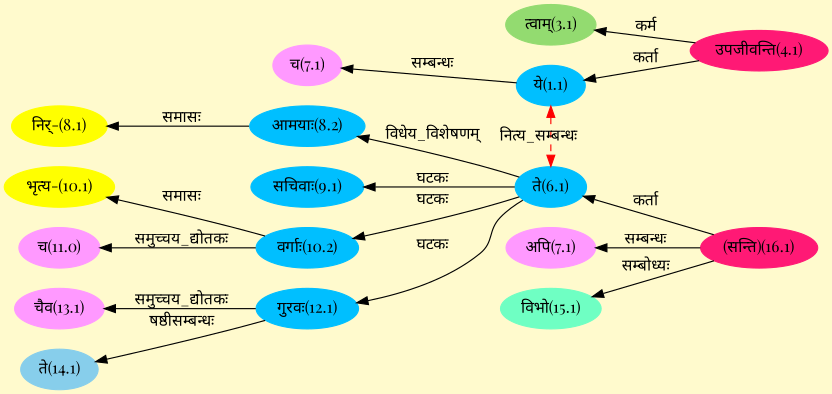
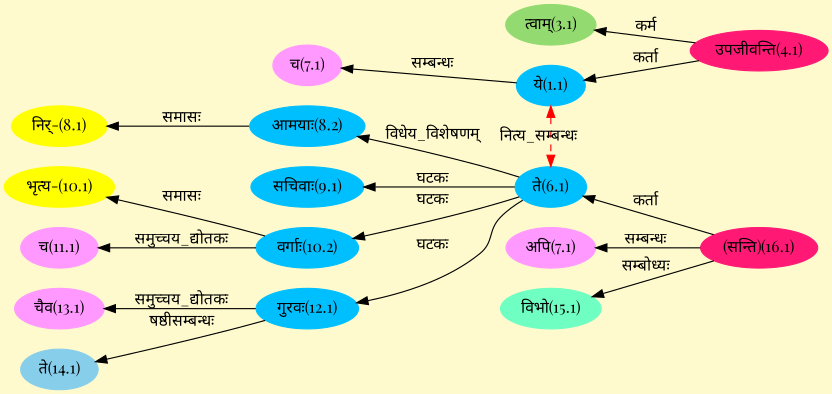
  digraph {
    bgcolor=lemonchiffon1
    compound=true
    fontname="Playfair Display"
    rankdir=LR
    node [color="#00BFFF" fontname="Playfair Display" style=filled]
    edge [dir=back fontname="Playfair Display"]
    n1 [label="ये(1.1)"]
    n2 [label="ते(6.1)"]
    n3 [color="#FF1975" label="उपजीवन्ति(4.1)"]
    n4 [color="#FF1975" label="(सन्ति)(16.1)"]
    n5 [color="#FF99FF" label="च(7.1)"]
    n6 [color="#93DB70" label="त्वाम्(3.1)"]
    n7 [color="#FF99FF" label="अपि(7.1)"]
    n8 [color="#FFFF00" label="निर्-(8.1)"]
    n9 [label="आमयाः(8.2)"]
    n10 [label="सचिवाः(9.1)"]
    n11 [color="#FFFF00" label="भृत्य-(10.1)"]
    n12 [label="वर्गाः(10.2)"]
-   n13 [color="#FF99FF" label="च(11.0)"]
+   n13 [color="#FF99FF" label="च(11.1)"]
    n14 [label="गुरवः(12.1)"]
    n15 [color="#FF99FF" label="चैव(13.1)"]
    n16 [color="#87CEEB" label="ते(14.1)"]
    n17 [color="#6FFFC3" label="विभो(15.1)"]
    subgraph sub_1 {
      rank=same
      n1
      n2
    }
    n1 -> n2 [color=red dir=both label="नित्य_सम्बन्धः" style=dashed]
    n1 -> n3 [label="कर्ता"]
    n2 -> n4 [label="कर्ता"]
    n5 -> n1 [label="सम्बन्धः"]
    n6 -> n3 [label="कर्म"]
    n7 -> n4 [label="सम्बन्धः"]
    n8 -> n9 [label="समासः"]
    n9 -> n2 [label="विधेय_विशेषणम्"]
    n10 -> n2 [label="घटकः"]
    n11 -> n12 [label="समासः"]
    n12 -> n2 [label="घटकः"]
    n13 -> n12 [label="समुच्चय_द्योतकः"]
    n14 -> n2 [label="घटकः"]
    n15 -> n14 [label="समुच्चय_द्योतकः"]
    n16 -> n14 [label="षष्ठीसम्बन्धः"]
    n17 -> n4 [label="सम्बोध्यः"]
  }
